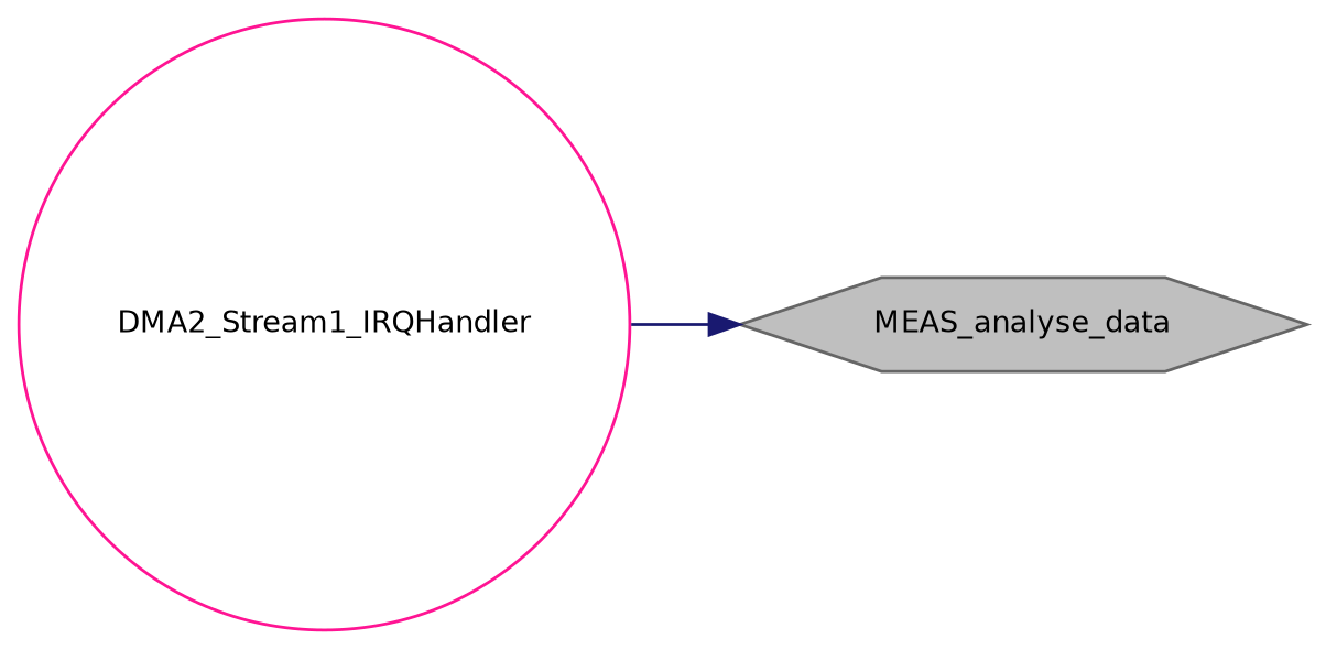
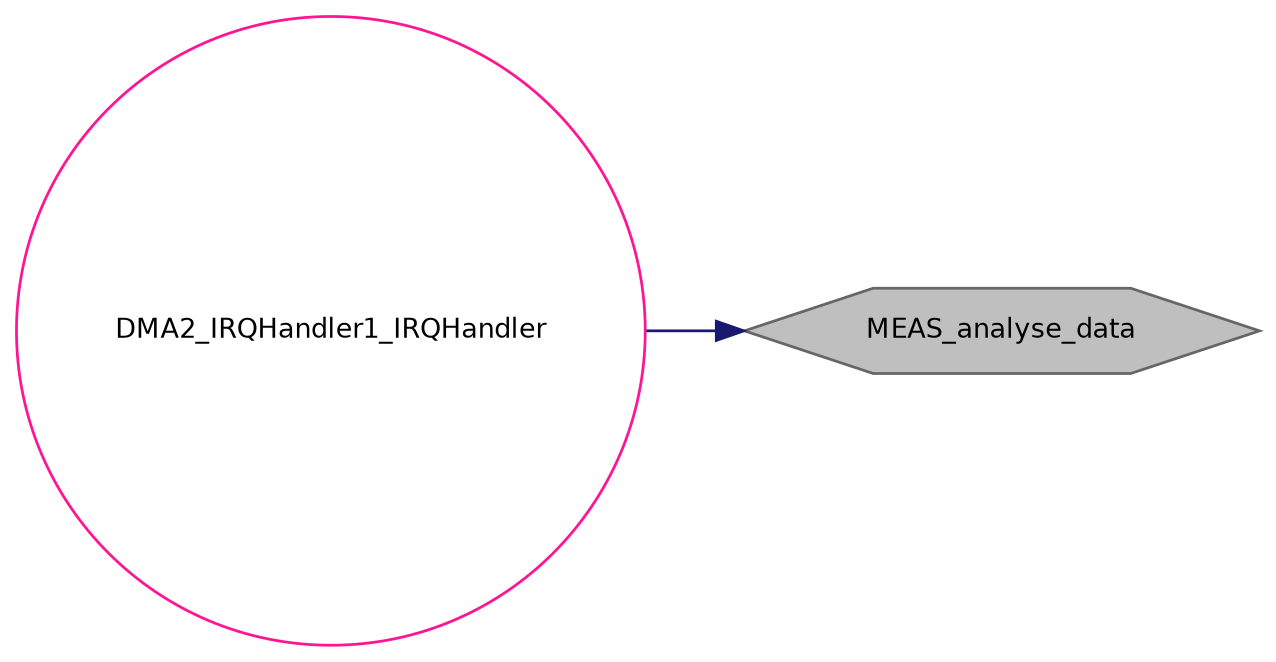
  digraph {
    rankdir=RL
    node [fontname=Helvetica fontsize=10 style=filled]
    n1 [color=gray40 fillcolor=grey75 fontcolor=black height=0.2 label=MEAS_analyse_data shape=hexagon width=0.4]
-   n2 [color=deeppink fillcolor=white height=0.2 label=DMA2_Stream1_IRQHandler shape=circle width=0.4]
+   n2 [color=deeppink fillcolor=white height=0.2 label=DMA2_IRQHandler1_IRQHandler shape=circle width=0.4]
    n1 -> n2 [color=midnightblue dir=back fontname=Helvetica fontsize=10 labelfontname=Helvetica labelfontsize=10 style=solid]
  }
